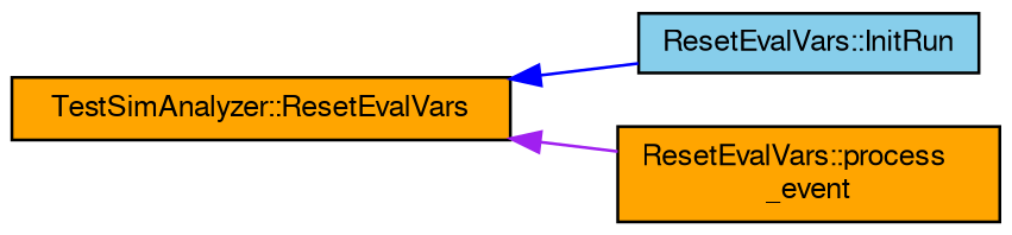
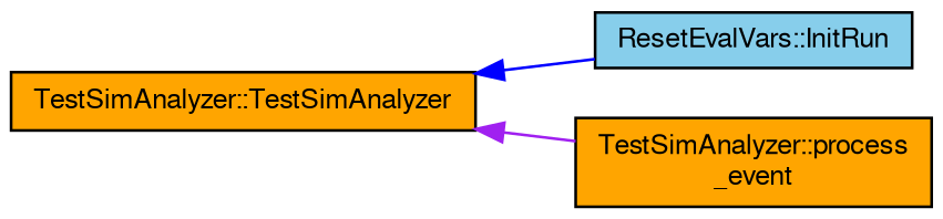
  digraph {
    rankdir=LR
    node [color=black fillcolor=orange fontname=FreeSans fontsize=10 shape=record style=filled]
    edge [dir=back fontname=FreeSans fontsize=10 labelfontname=FreeSans labelfontsize=10 style=solid]
-   n1 [fontcolor=black height=0.2 label="TestSimAnalyzer::ResetEvalVars" width=0.4]
+   n1 [fontcolor=black height=0.2 label="TestSimAnalyzer::TestSimAnalyzer" width=0.4]
    n2 [fillcolor=skyblue height=0.2 label="ResetEvalVars::InitRun" width=0.4]
-   n3 [height=0.2 label="ResetEvalVars::process\l_event" width=0.4]
+   n3 [height=0.2 label="TestSimAnalyzer::process\l_event" width=0.4]
    n1 -> n2 [color=blue]
    n1 -> n3 [color=purple]
  }
